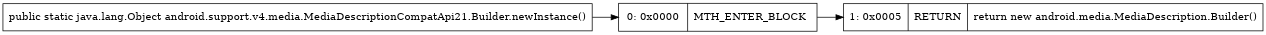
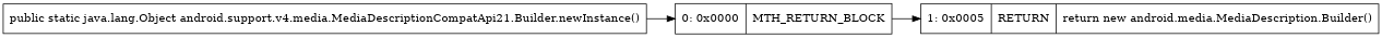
  digraph {
    rankdir=LR
    node [shape=record]
-   n1 [label="{0\:\ 0x0000|MTH_ENTER_BLOCK\l}"]
+   n1 [label="{0\:\ 0x0000|MTH_RETURN_BLOCK\l}"]
    n2 [label="{1\:\ 0x0005|RETURN\l|return new android.media.MediaDescription.Builder()\l}"]
    n3 [label="{public static java.lang.Object android.support.v4.media.MediaDescriptionCompatApi21.Builder.newInstance() }"]
    n1 -> n2
    n3 -> n1
  }
